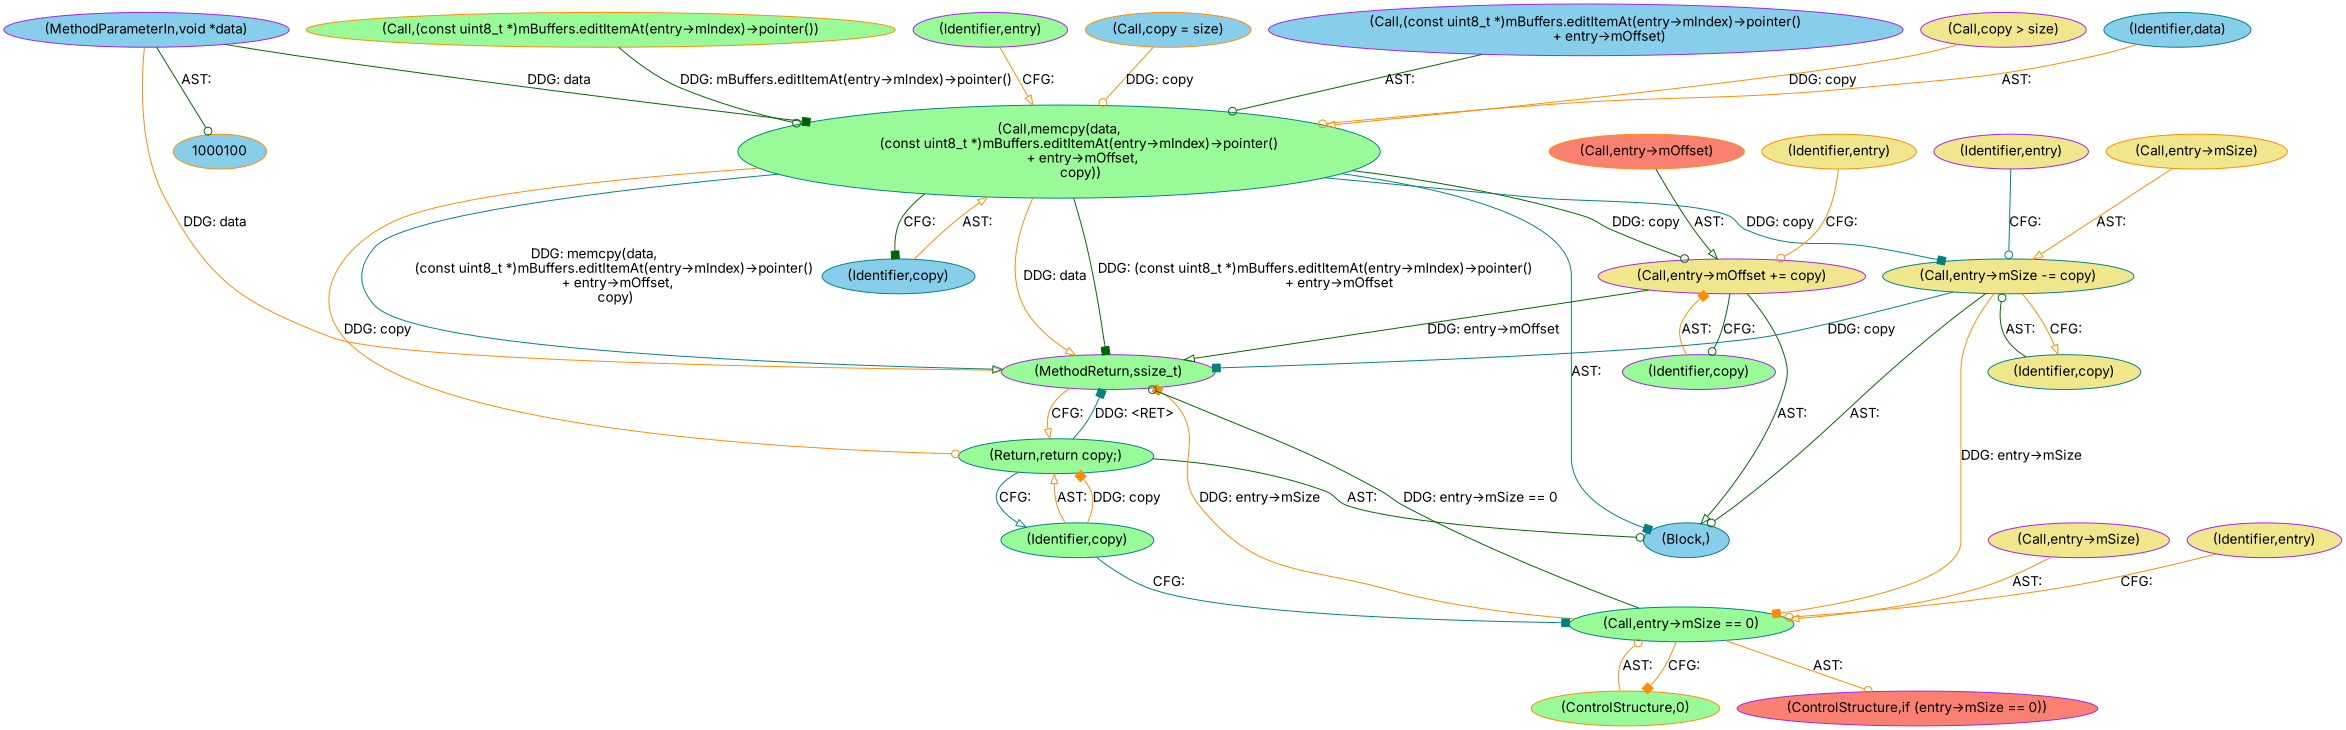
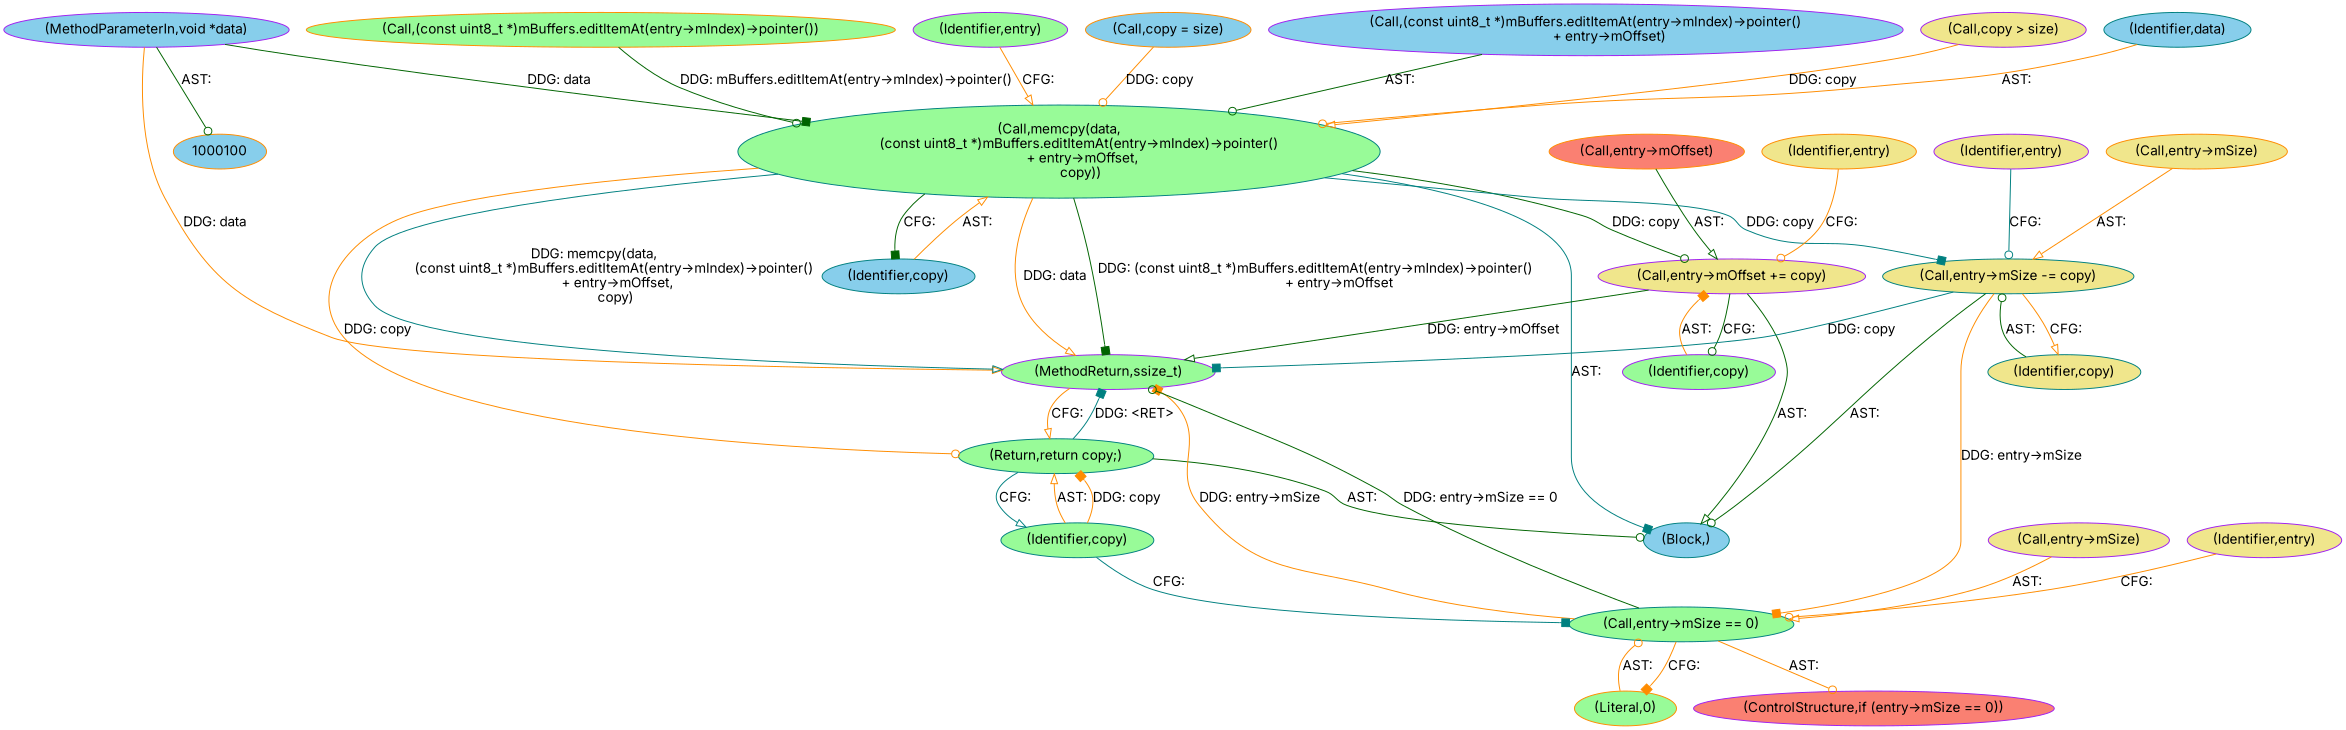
  digraph {
    fontname=Inter
    node [color=purple fillcolor=palegreen fontname=Inter style=filled]
    edge [arrowhead=odot color=darkorange fontname=Inter]
    n1 [fillcolor=skyblue label="(MethodParameterIn,void *data)"]
    n2 [color=teal label="(Call,memcpy(data,\n           (const uint8_t *)mBuffers.editItemAt(entry->mIndex)->pointer()\n             + entry->mOffset,\n            copy))"]
    n3 [label="(MethodReturn,ssize_t)"]
    1000100 [color=darkorange fillcolor=skyblue]
    n5 [fillcolor=khaki label="(Call,entry->mOffset += copy)"]
    n6 [color=teal fillcolor=khaki label="(Call,entry->mSize -= copy)"]
    n7 [color=teal label="(Return,return copy;)"]
    n8 [color=teal fillcolor=skyblue label="(Block,)"]
    n9 [color=teal fillcolor=skyblue label="(Identifier,copy)"]
    n10 [label="(Identifier,copy)"]
    n11 [color=teal label="(Call,entry->mSize == 0)"]
    n12 [color=teal fillcolor=khaki label="(Identifier,copy)"]
    n13 [color=teal label="(Identifier,copy)"]
-   n14 [color=darkorange label="(ControlStructure,0)"]
+   n14 [color=darkorange label="(Literal,0)"]
    n15 [fillcolor=salmon label="(ControlStructure,if (entry->mSize == 0))"]
    n16 [color=darkorange fillcolor=salmon label="(Call,entry->mOffset)"]
    n17 [color=darkorange fillcolor=khaki label="(Call,entry->mSize)"]
    n18 [fillcolor=skyblue label="(Call,(const uint8_t *)mBuffers.editItemAt(entry->mIndex)->pointer()\n             + entry->mOffset)"]
    n19 [fillcolor=khaki label="(Call,copy > size)"]
    n20 [fillcolor=khaki label="(Call,entry->mSize)"]
    n21 [color=teal fillcolor=skyblue label="(Identifier,data)"]
    n22 [color=darkorange label="(Call,(const uint8_t *)mBuffers.editItemAt(entry->mIndex)->pointer())"]
    n23 [fillcolor=khaki label="(Identifier,entry)"]
    n24 [label="(Identifier,entry)"]
    n25 [color=darkorange fillcolor=khaki label="(Identifier,entry)"]
    n26 [color=darkorange fillcolor=skyblue label="(Call,copy = size)"]
    n27 [fillcolor=khaki label="(Identifier,entry)"]
    n1 -> n2 [arrowhead=box color=darkgreen label="DDG: data"]
    n1 -> n3 [arrowhead=onormal label="DDG: data"]
    n1 -> 1000100 [color=darkgreen label="AST: "]
    n2 -> n3 [arrowhead=onormal label="DDG: data"]
    n2 -> n3 [arrowhead=box color=darkgreen label="DDG: (const uint8_t *)mBuffers.editItemAt(entry->mIndex)->pointer()\n             + entry->mOffset"]
    n2 -> n3 [arrowhead=onormal color=teal label="DDG: memcpy(data,\n           (const uint8_t *)mBuffers.editItemAt(entry->mIndex)->pointer()\n             + entry->mOffset,\n            copy)"]
    n2 -> n5 [color=darkgreen label="DDG: copy"]
    n2 -> n6 [arrowhead=box color=teal label="DDG: copy"]
    n2 -> n7 [label="DDG: copy"]
    n2 -> n8 [arrowhead=box color=teal label="AST: "]
    n2 -> n9 [arrowhead=box color=darkgreen label="CFG: "]
    n3 -> n7 [arrowhead=onormal label="CFG: "]
    n5 -> n3 [arrowhead=onormal color=darkgreen label="DDG: entry->mOffset"]
    n5 -> n8 [arrowhead=onormal color=darkgreen label="AST: "]
    n5 -> n10 [color=darkgreen label="CFG: "]
    n6 -> n3 [arrowhead=box color=teal label="DDG: copy"]
    n6 -> n8 [color=darkgreen label="AST: "]
    n6 -> n11 [arrowhead=box label="DDG: entry->mSize"]
    n6 -> n12 [arrowhead=onormal label="CFG: "]
    n7 -> n3 [arrowhead=box color=teal label="DDG: <RET>"]
    n7 -> n8 [color=darkgreen label="AST: "]
    n7 -> n13 [arrowhead=onormal color=teal label="CFG: "]
    n9 -> n2 [arrowhead=onormal label="AST: "]
    n10 -> n5 [arrowhead=box label="AST: "]
    n11 -> n3 [arrowhead=box label="DDG: entry->mSize"]
    n11 -> n3 [color=darkgreen label="DDG: entry->mSize == 0"]
    n11 -> n14 [arrowhead=box label="CFG: "]
    n11 -> n15 [label="AST: "]
    n12 -> n6 [color=darkgreen label="AST: "]
    n13 -> n7 [arrowhead=onormal label="AST: "]
    n13 -> n7 [arrowhead=box label="DDG: copy"]
    n13 -> n11 [arrowhead=box color=teal label="CFG: "]
    n14 -> n11 [label="AST: "]
    n16 -> n5 [arrowhead=onormal color=darkgreen label="AST: "]
    n17 -> n6 [arrowhead=onormal label="AST: "]
    n18 -> n2 [color=darkgreen label="AST: "]
    n19 -> n2 [arrowhead=onormal label="DDG: copy"]
    n20 -> n11 [arrowhead=onormal label="AST: "]
    n21 -> n2 [label="AST: "]
    n22 -> n2 [color=darkgreen label="DDG: mBuffers.editItemAt(entry->mIndex)->pointer()"]
    n23 -> n6 [color=teal label="CFG: "]
    n24 -> n2 [arrowhead=onormal label="CFG: "]
    n25 -> n5 [label="CFG: "]
    n26 -> n2 [label="DDG: copy"]
    n27 -> n11 [label="CFG: "]
  }
